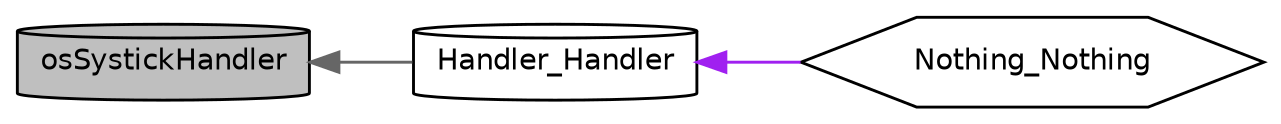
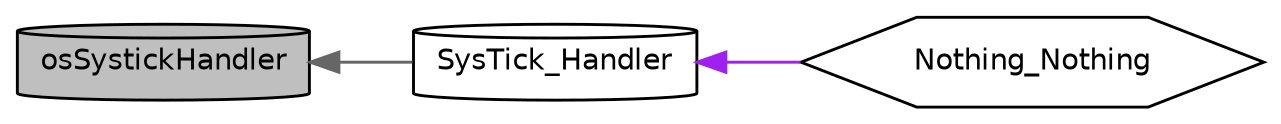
  digraph {
    rankdir=LR
    node [color=black fillcolor=white fontname=Helvetica fontsize=10 shape=cylinder style=filled]
    edge [dir=back fontname=Helvetica fontsize=10 labelfontname=Helvetica labelfontsize=10 style=solid]
    n1 [fillcolor=grey75 fontcolor=black height=0.2 label=osSystickHandler width=0.4]
-   n2 [height=0.2 label=Handler_Handler width=0.4]
+   n2 [height=0.2 label=SysTick_Handler width=0.4]
    n3 [height=0.2 label=Nothing_Nothing shape=hexagon width=0.4]
    n1 -> n2 [color=gray40]
    n2 -> n3 [color=purple]
  }
